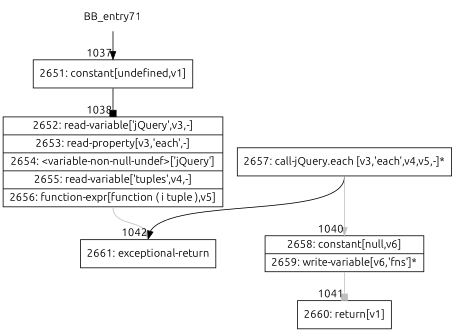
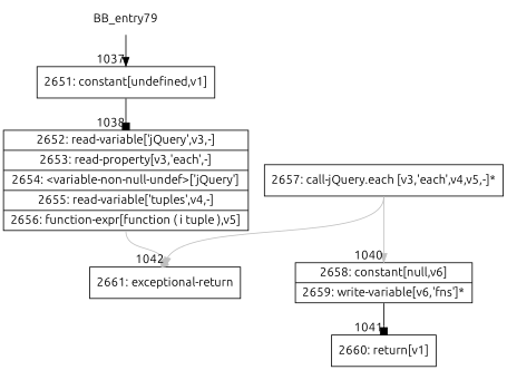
  digraph {
    fontname=Ubuntu
    rankdir=TD
    node [fontname=Ubuntu shape=record]
    edge [arrowhead=normal fontname=Ubuntu headport=n tailport=s]
-   BB_entry79 [shape=none label=BB_entry71]
+   BB_entry79 [shape=none]
    n2 [label="{2651: constant[undefined,v1]}"]
    n3 [label="{2652: read-variable['jQuery',v3,-]|2653: read-property[v3,'each',-]|2654: \<variable-non-null-undef\>['jQuery']|2655: read-variable['tuples',v4,-]|2656: function-expr[function ( i tuple ),v5]}"]
    n4 [label="{2661: exceptional-return}"]
    n5 [label="{2657: call-jQuery.each [v3,'each',v4,v5,-]*}"]
    n6 [label="{2658: constant[null,v6]|2659: write-variable[v6,'fns']*}"]
    n7 [label="{2660: return[v1]}"]
    BB_entry79 -> n2 [headlabel="    1037"]
    n2 -> n3 [arrowhead=box headlabel="      1038"]
-   n3 -> n4 [color=gray headlabel="      1042"]
-   n5 -> n4 [color=black]
+   n3 -> n4 [arrowhead=box color=gray headlabel="      1042"]
+   n5 -> n4 [color=gray]
    n5 -> n6 [color=gray headlabel="      1040"]
-   n6 -> n7 [arrowhead=box headlabel="      1041" color=gray]
+   n6 -> n7 [arrowhead=box headlabel="      1041"]
  }
